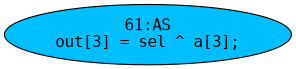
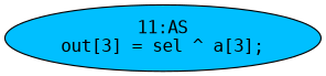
  strict digraph {
    fontname="DejaVu Sans Mono"
-   n1 [ast="<pyverilog.vparser.ast.Assign object at 0x7fb56c90fc10>" def_var="['out']" fillcolor=deepskyblue label="61:AS\nout[3] = sel ^ a[3];" statements="[]" style=filled typ=Assign use_var="['sel', 'a']" fontname="DejaVu Sans Mono"]
+   n1 [ast="<pyverilog.vparser.ast.Assign object at 0x7fb56c90fc10>" def_var="['out']" fillcolor=deepskyblue label="11:AS\nout[3] = sel ^ a[3];" statements="[]" style=filled typ=Assign use_var="['sel', 'a']" fontname="DejaVu Sans Mono"]
  }
